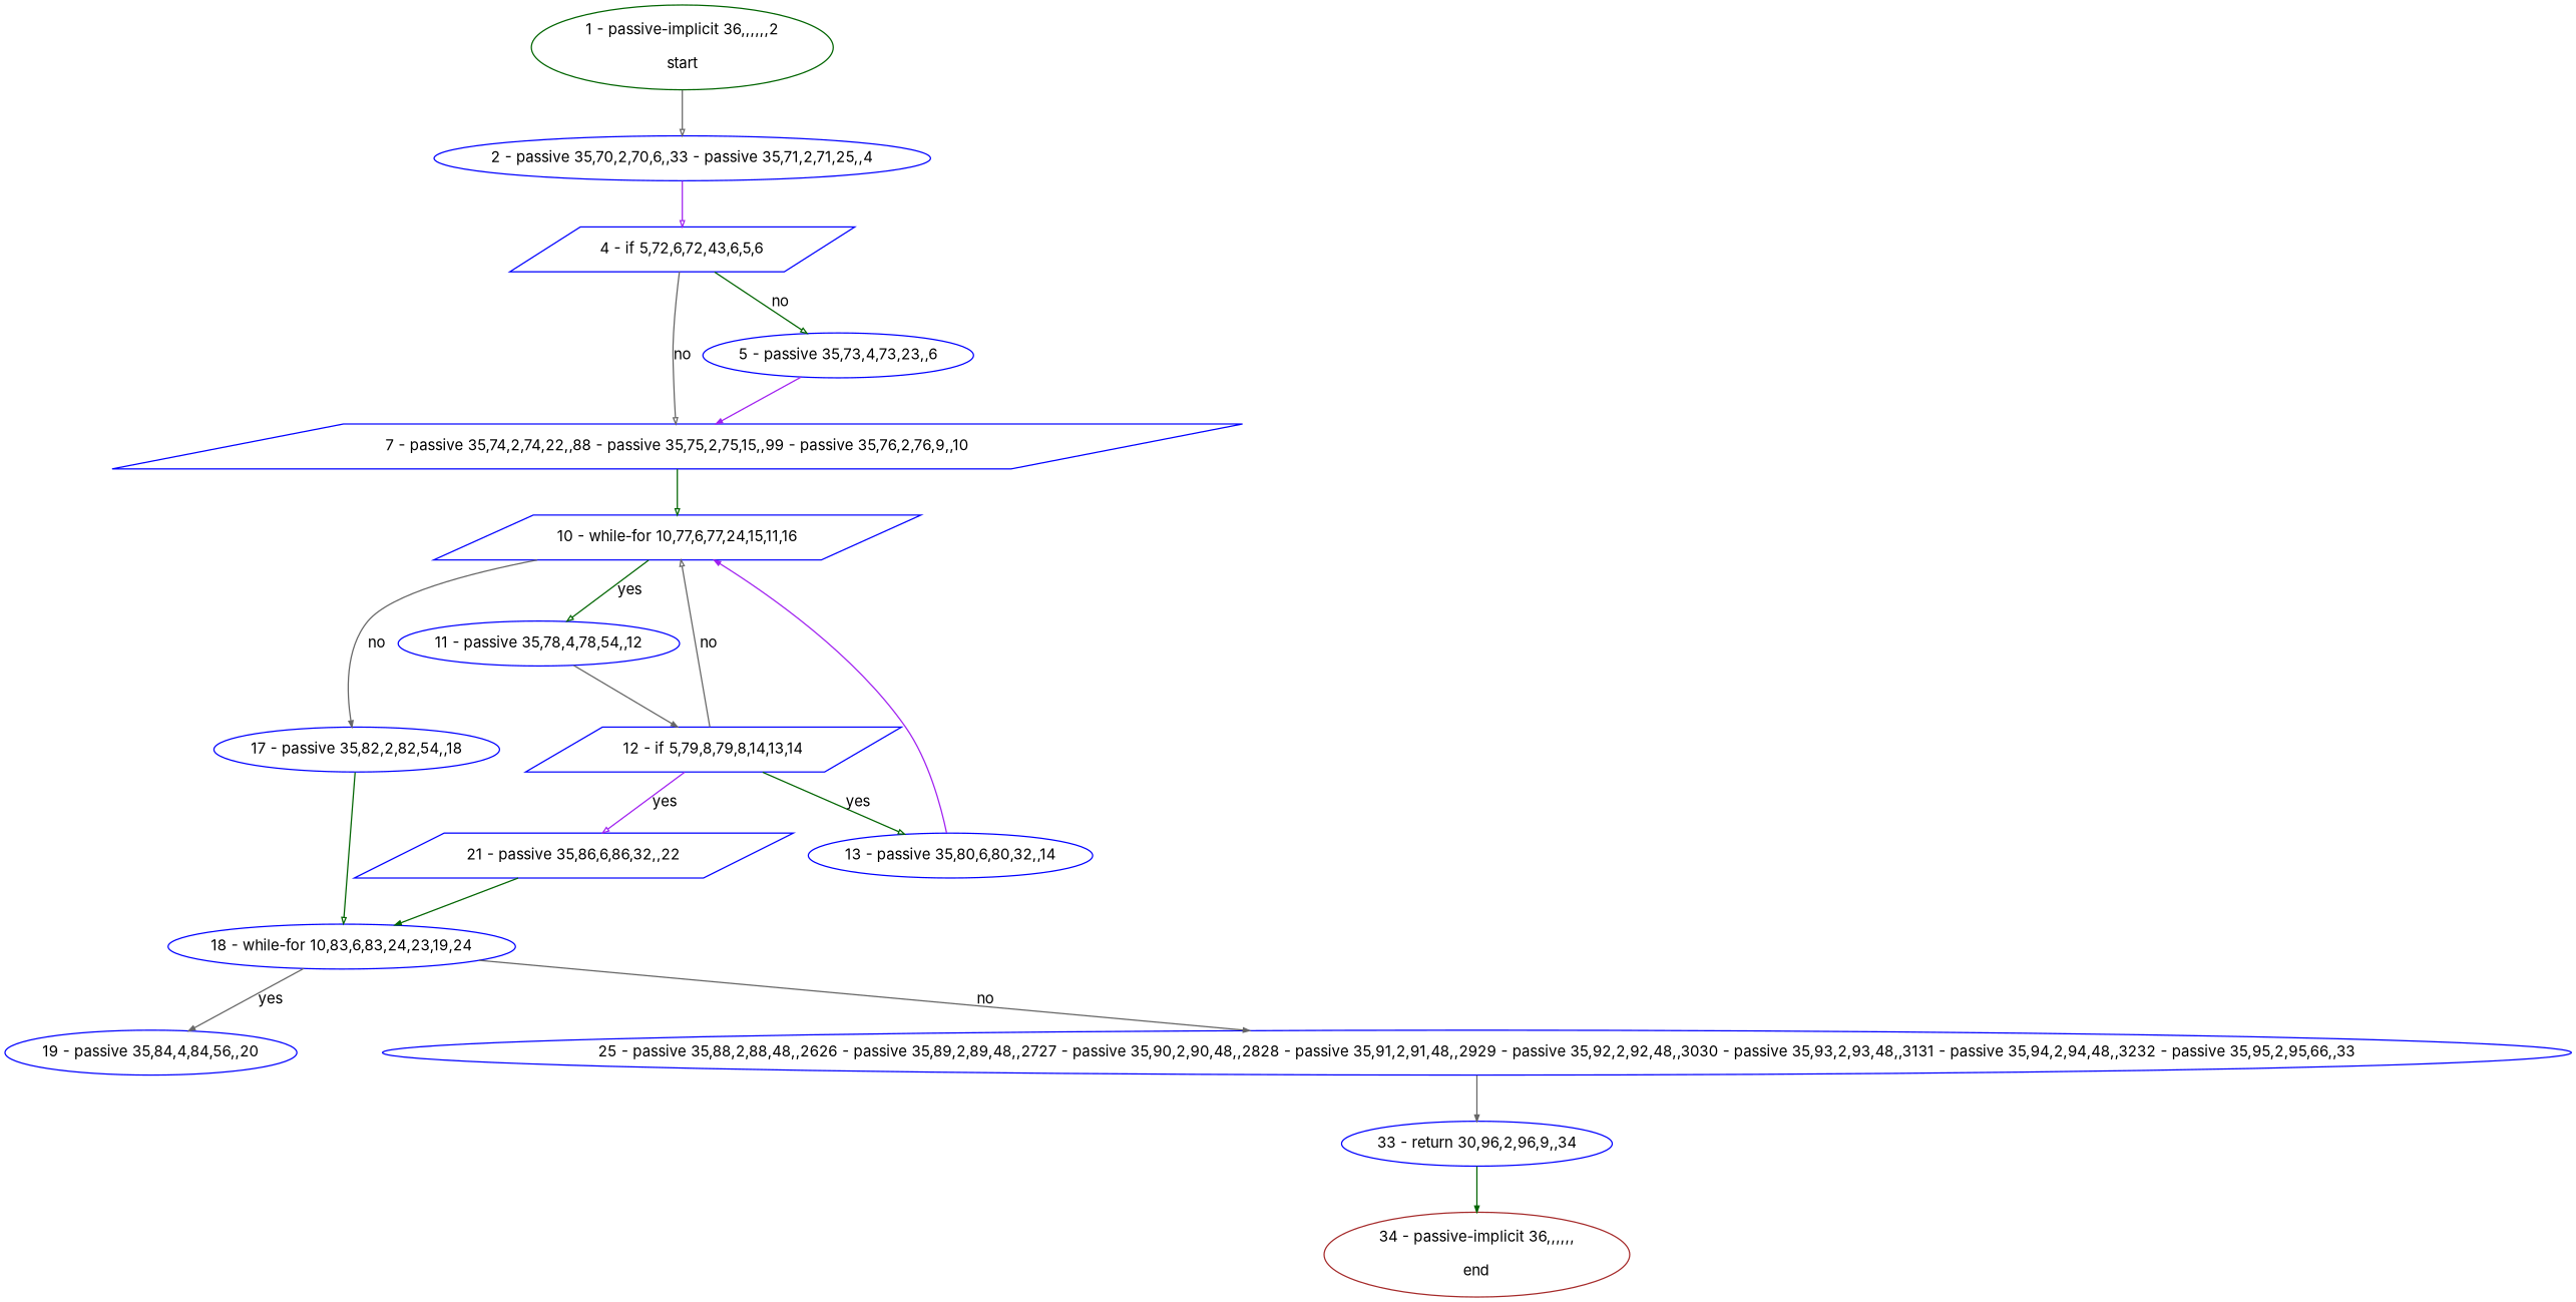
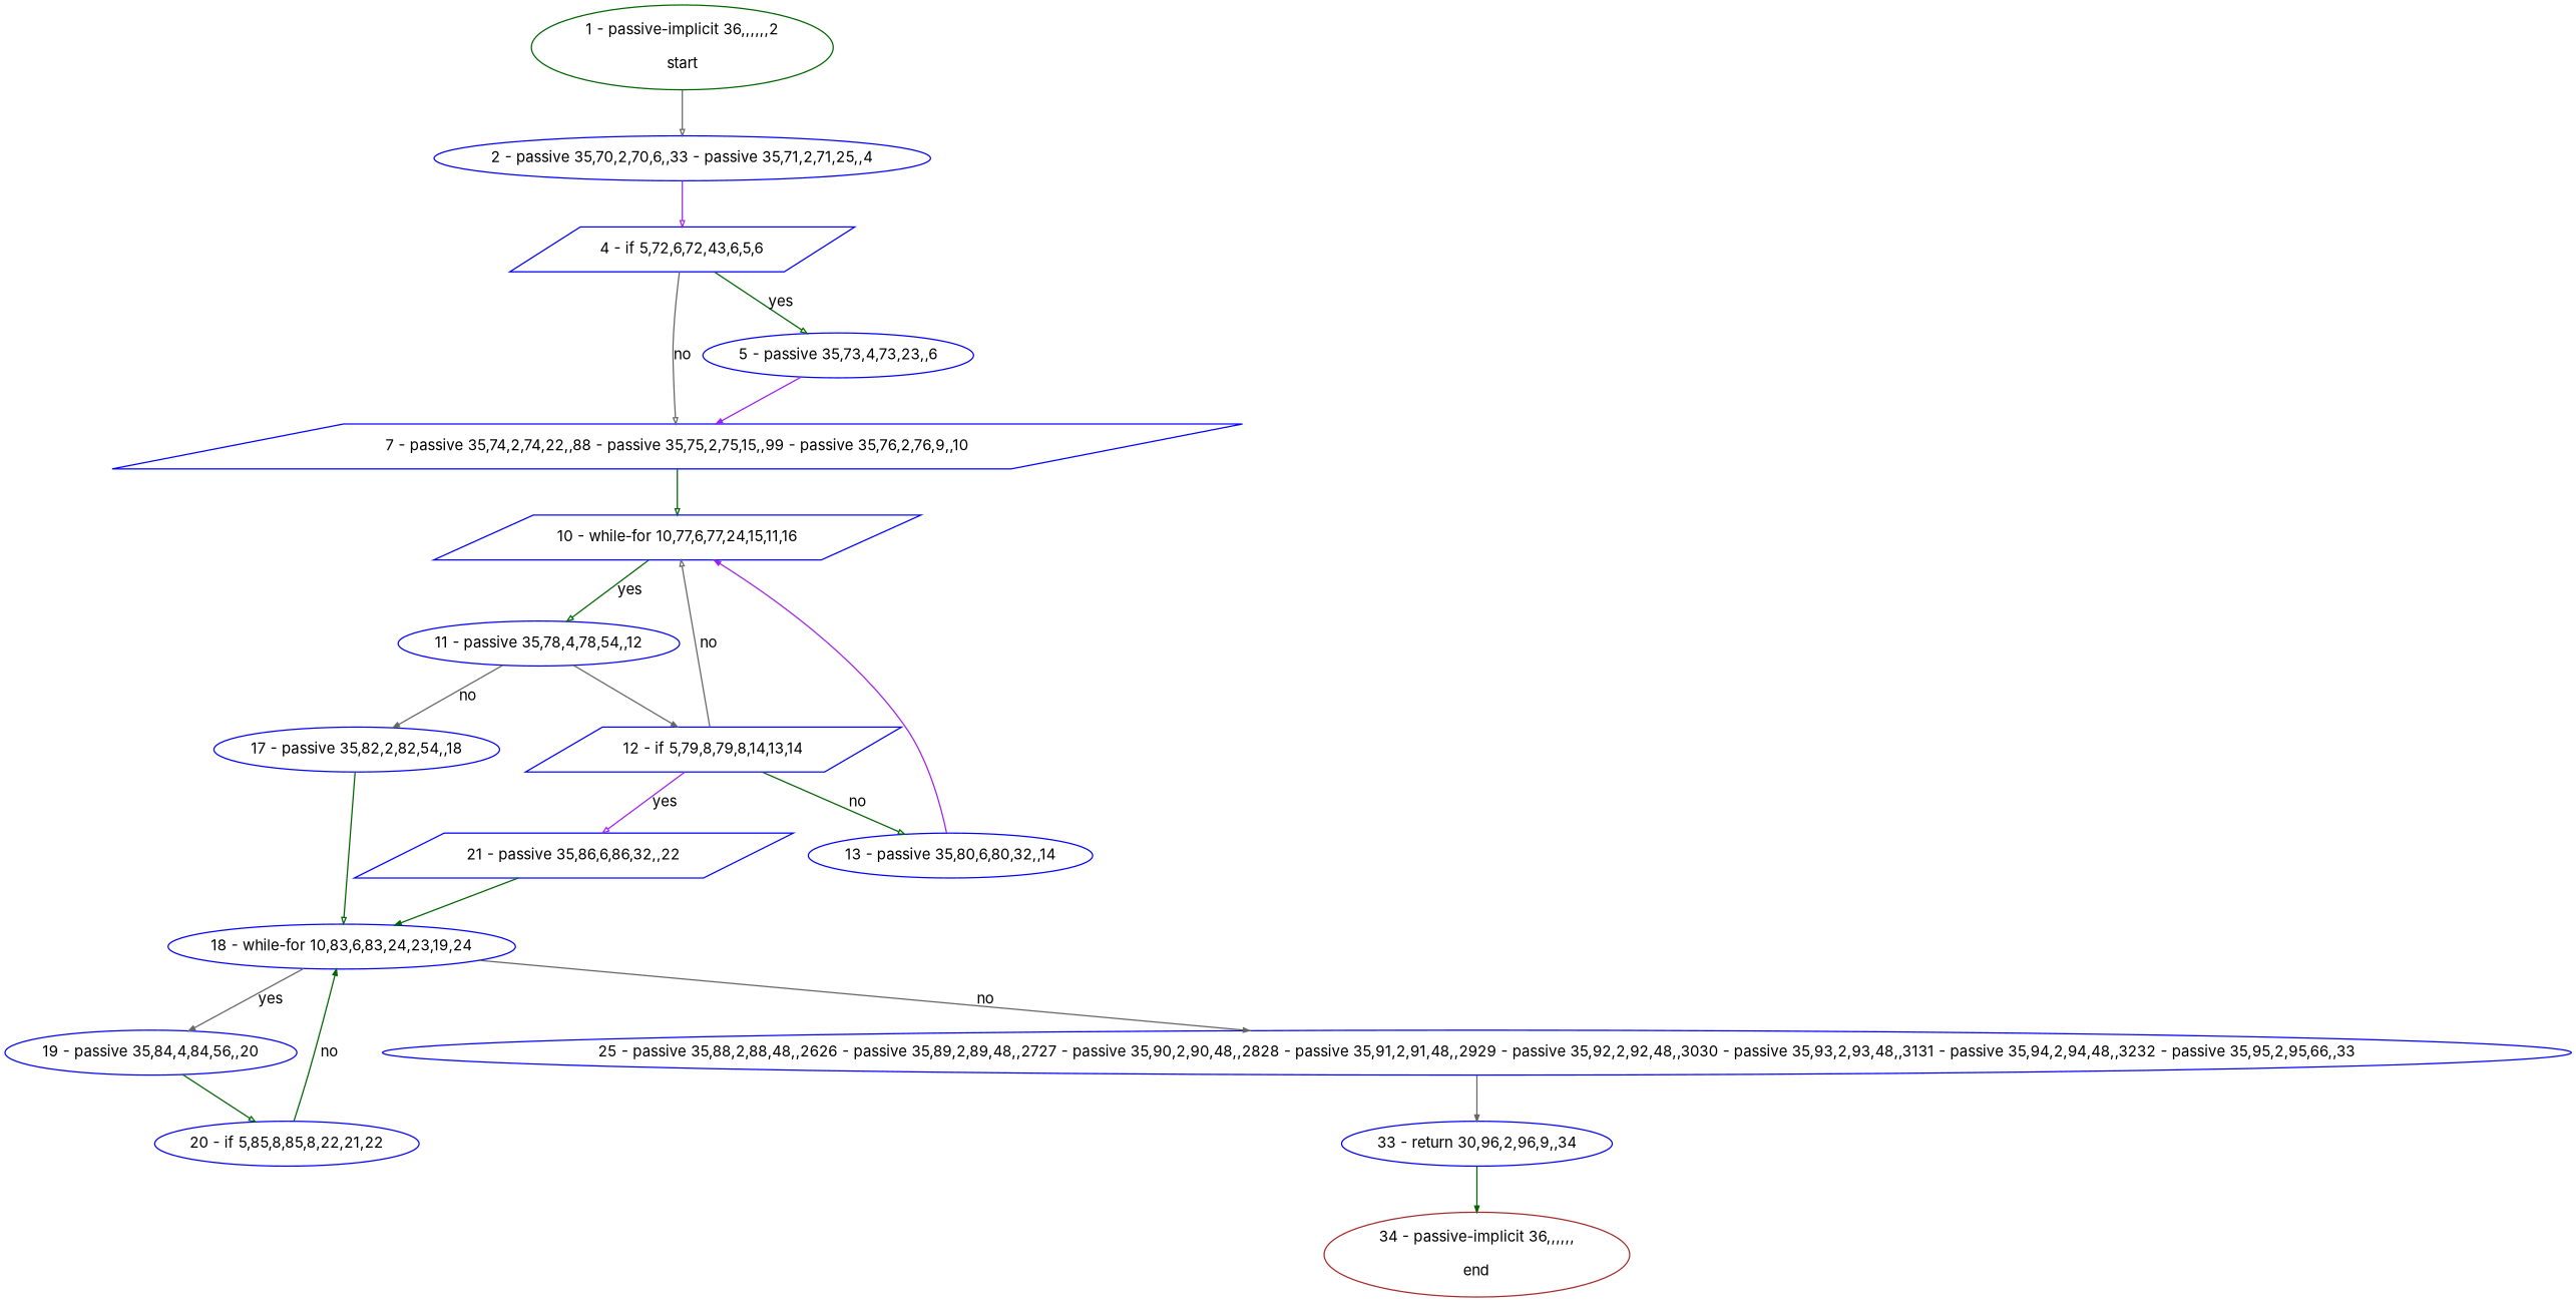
  digraph {
    bgcolor=white
    compound=true
    fillcolor="#FFFFCC"
    fontname=Inter
    fontsize=12
    pack=true
    packmode=clust
    style="rounded,filled"
    node [color="#0000ff" compound=true fillcolor="#ffffff" fixedsize=false fontname=Inter fontsize=12 node_initialized=no shape=ellipse style=filled]
    edge [arrowhead=onormal arrowsize=0.5 arrowtail=none color=darkgreen compound=true dir=forward fontcolor=black fontname=Inter fontsize=12]
    n1 [label="2 - passive 35,70,2,70,6,,33 - passive 35,71,2,71,25,,4"]
    n2 [label="4 - if 5,72,6,72,43,6,5,6" shape=parallelogram]
    n3 [label="5 - passive 35,73,4,73,23,,6"]
    n4 [label="7 - passive 35,74,2,74,22,,88 - passive 35,75,2,75,15,,99 - passive 35,76,2,76,9,,10" shape=parallelogram]
    n5 [color="#006400" label="1 - passive-implicit 36,,,,,,2\n\nstart"]
    n6 [label="10 - while-for 10,77,6,77,24,15,11,16" shape=parallelogram]
    n7 [label="11 - passive 35,78,4,78,54,,12"]
    n8 [label="17 - passive 35,82,2,82,54,,18"]
    n9 [label="12 - if 5,79,8,79,8,14,13,14" shape=parallelogram]
    n10 [label="18 - while-for 10,83,6,83,24,23,19,24"]
    n11 [label="13 - passive 35,80,6,80,32,,14"]
    n12 [label="21 - passive 35,86,6,86,32,,22" shape=parallelogram]
    n13 [label="19 - passive 35,84,4,84,56,,20"]
    n14 [label="25 - passive 35,88,2,88,48,,2626 - passive 35,89,2,89,48,,2727 - passive 35,90,2,90,48,,2828 - passive 35,91,2,91,48,,2929 - passive 35,92,2,92,48,,3030 - passive 35,93,2,93,48,,3131 - passive 35,94,2,94,48,,3232 - passive 35,95,2,95,66,,33"]
+   n15 [label="20 - if 5,85,8,85,8,22,21,22"]
    n16 [label="33 - return 30,96,2,96,9,,34"]
    n17 [color="#a52a2a" label="34 - passive-implicit 36,,,,,,\n\nend"]
    n1 -> n2 [color=purple]
-   n2 -> n3 [label=no]
+   n2 -> n3 [label=yes]
    n2 -> n4 [color=gray40 label=no]
    n3 -> n4 [arrowhead=normal color=purple]
    n4 -> n6
    n5 -> n1 [color=gray40]
    n6 -> n7 [label=yes]
-   n6 -> n8 [arrowhead=normal color=gray40 label=no]
+   n7 -> n8 [arrowhead=normal color=gray40 label=no]
    n7 -> n9 [arrowhead=normal color=gray40]
    n8 -> n10
    n9 -> n6 [color=gray40 label=no]
-   n9 -> n11 [label=yes]
+   n9 -> n11 [label=no]
    n9 -> n12 [color=purple label=yes]
    n10 -> n13 [arrowhead=normal color=gray40 label=yes]
    n10 -> n14 [arrowhead=normal color=gray40 label=no]
    n11 -> n6 [arrowhead=normal color=purple]
    n12 -> n10 [arrowhead=normal]
+   n13 -> n15
    n14 -> n16 [arrowhead=normal color=gray40]
+   n15 -> n10 [arrowhead=normal label=no]
    n16 -> n17 [arrowhead=normal]
  }
